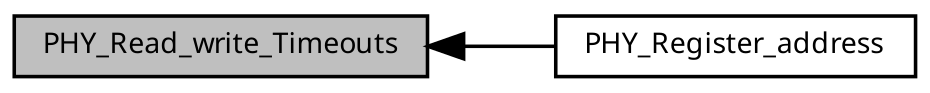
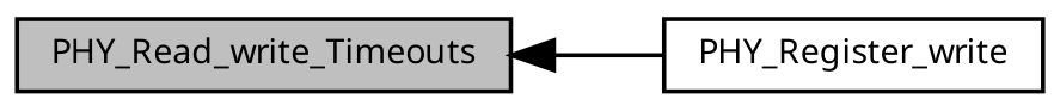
  digraph {
    rankdir=LR
    node [color=black fontname=Sans fontsize=8 shape=record style=filled]
-   n1 [fillcolor=white height=0.2 label=PHY_Register_address width=0.4]
+   n1 [fillcolor=white height=0.2 label=PHY_Register_write width=0.4]
    n2 [fillcolor=grey75 fontcolor=black height=0.2 label=PHY_Read_write_Timeouts width=0.4]
    n2 -> n1 [dir=back fontname=Sans fontsize=8 labelfontname=Sans labelfontsize=8 shape=plaintext style=solid]
  }
